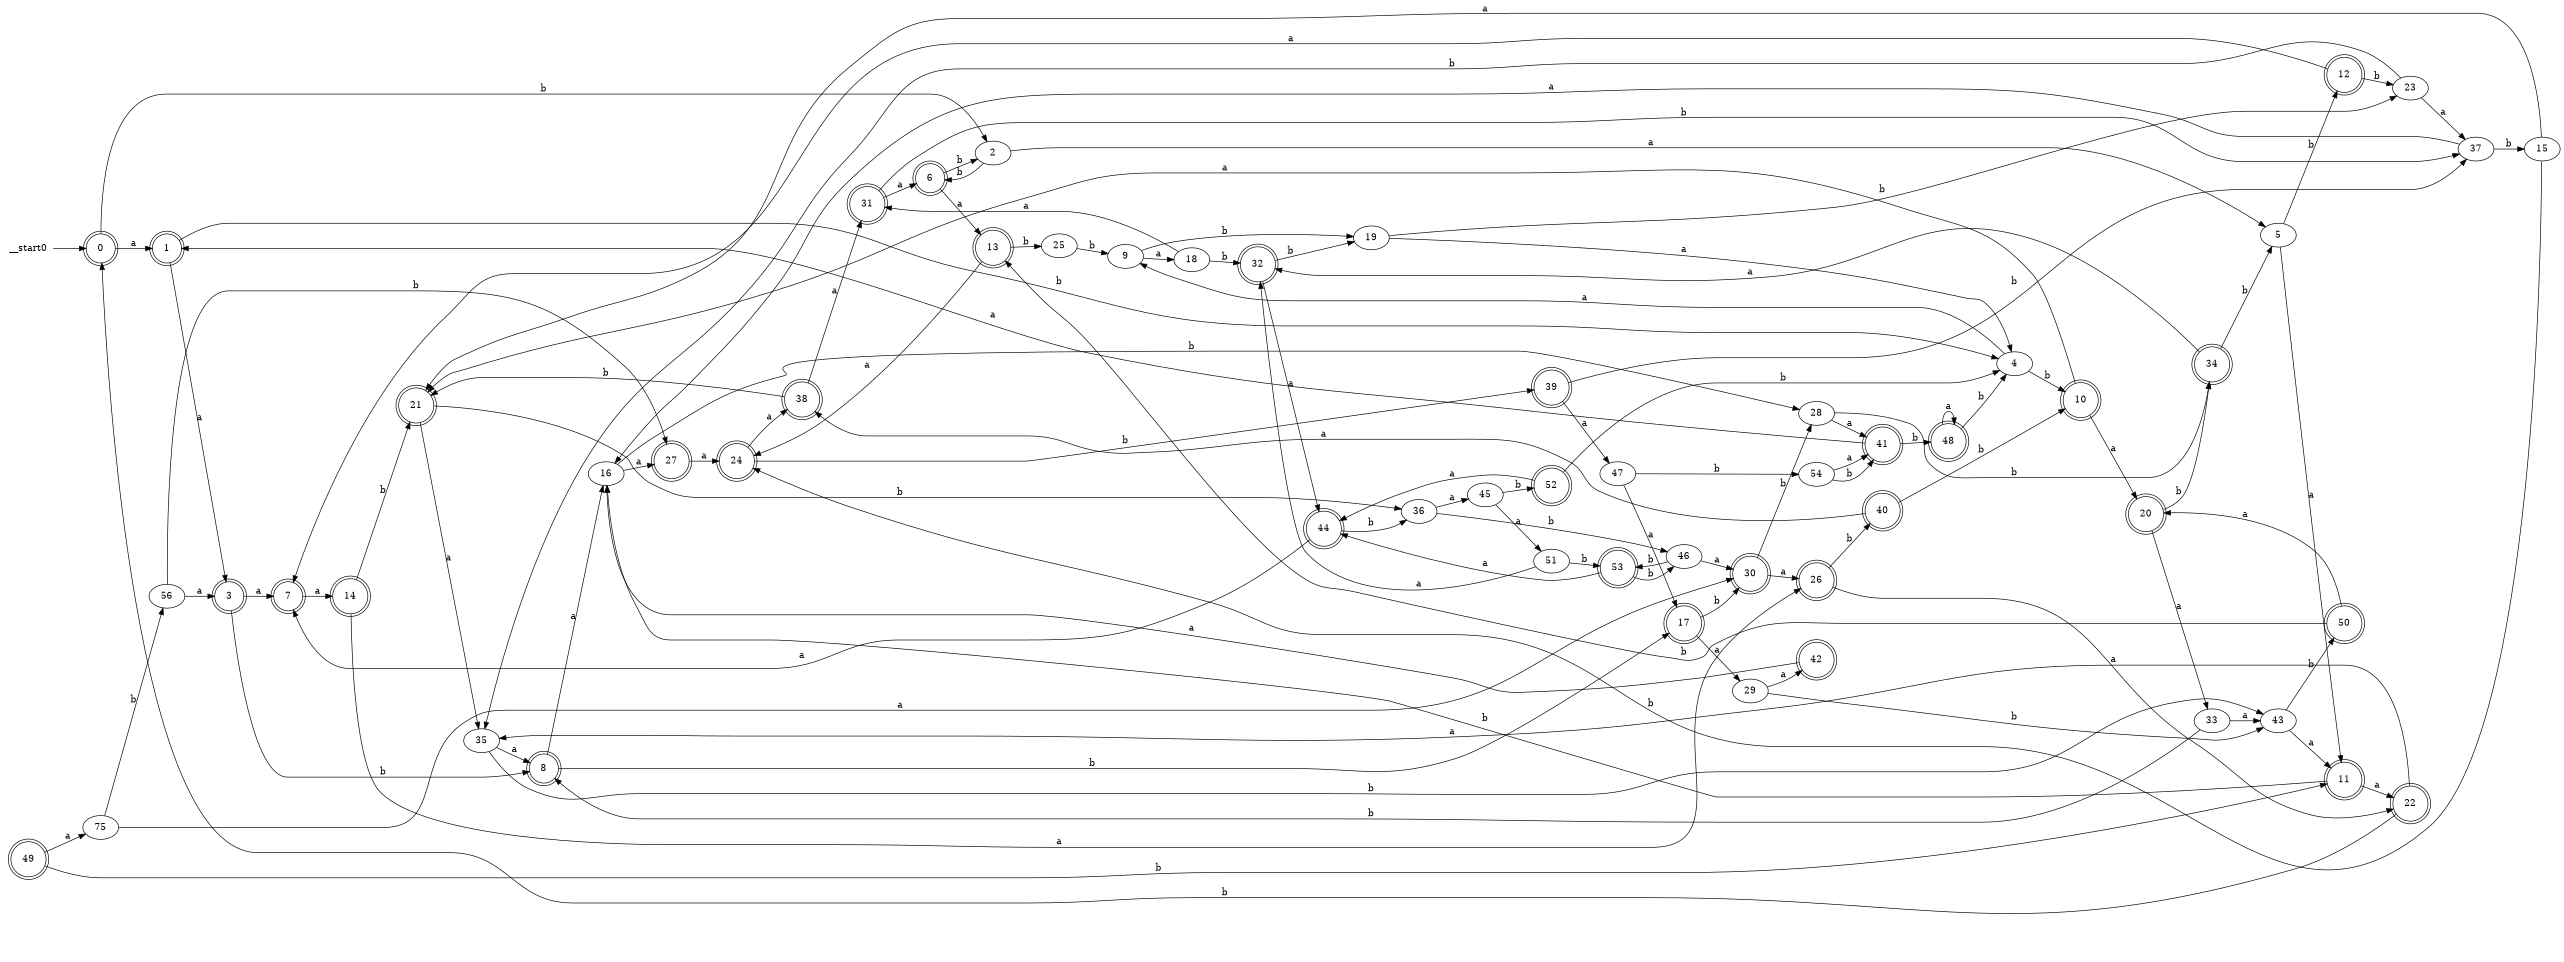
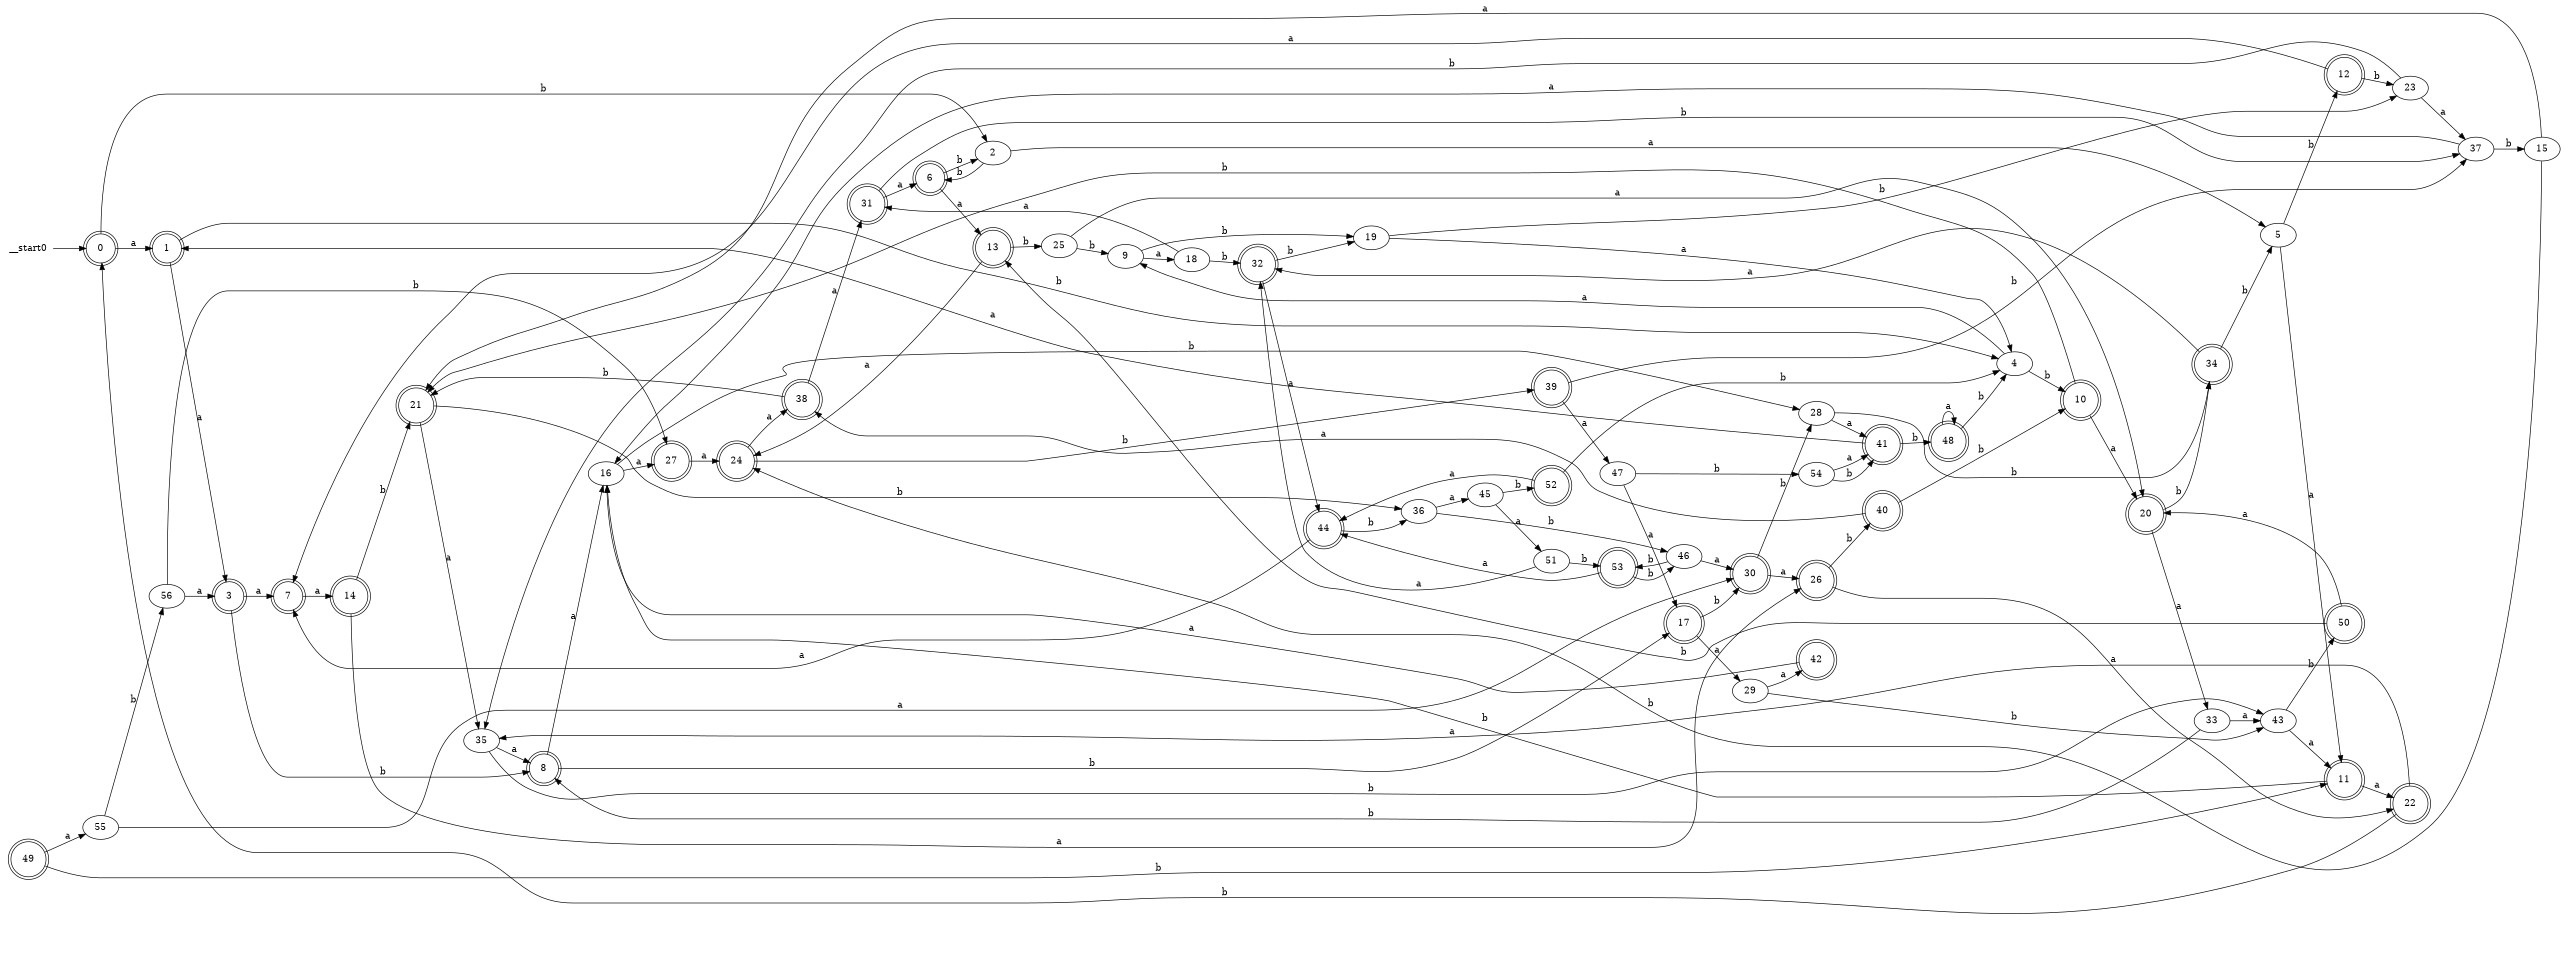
  digraph {
    rankdir=LR
    node [shape=doublecircle]
    __start0 [shape=none]
    0
    1
    2 [shape=""]
    3
    4 [shape=""]
    5 [shape=""]
    6
    7
    8
    9 [shape=""]
    10
    11
    12
    13
    14
    16 [shape=""]
    17
    18 [shape=""]
    19 [shape=""]
    20
    21
    22
    23 [shape=""]
    24
    25 [shape=""]
    26
    15 [shape=""]
    27
    28 [shape=""]
    29 [shape=""]
    30
    31
    32
    33 [shape=""]
    34
    35 [shape=""]
    36 [shape=""]
    37 [shape=""]
    38
    39
    40
    41
    42
    43 [shape=""]
    44
    45 [shape=""]
    46 [shape=""]
    47 [shape=""]
    48
    50
    51 [shape=""]
    52
    53
    54 [shape=""]
    49
-   55 [label=75 shape=""]
+   55 [shape=""]
    56 [shape=""]
    __start0 -> 0
    0 -> 1 [label=a]
    0 -> 2 [label=b]
    1 -> 3 [label=a]
    1 -> 4 [label=b]
    2 -> 5 [label=a]
    2 -> 6 [label=b]
    3 -> 7 [label=a]
    3 -> 8 [label=b]
    4 -> 9 [label=a]
    4 -> 10 [label=b]
    5 -> 11 [label=a]
    5 -> 12 [label=b]
    6 -> 2 [label=b]
    6 -> 13 [label=a]
    7 -> 14 [label=a]
    8 -> 16 [label=a]
    8 -> 17 [label=b]
    9 -> 18 [label=a]
    9 -> 19 [label=b]
    10 -> 20 [label=a]
-   10 -> 21 [label=a]
+   10 -> 21 [label=b]
    11 -> 16 [label=b]
    11 -> 22 [label=a]
    12 -> 7 [label=a]
    12 -> 23 [label=b]
    13 -> 24 [label=a]
    13 -> 25 [label=b]
    14 -> 21 [label=b]
    14 -> 26 [label=a]
    16 -> 27 [label=a]
    16 -> 28 [label=b]
    17 -> 29 [label=a]
    17 -> 30 [label=b]
    18 -> 31 [label=a]
    18 -> 32 [label=b]
    19 -> 4 [label=a]
    19 -> 23 [label=b]
    20 -> 33 [label=a]
    20 -> 34 [label=b]
    21 -> 35 [label=a]
    21 -> 36 [label=b]
    22 -> 0 [label=b]
    22 -> 35 [label=a]
    23 -> 35 [label=b]
    23 -> 37 [label=a]
    24 -> 38 [label=a]
    24 -> 39 [label=b]
    25 -> 9 [label=b]
+   25 -> 20 [label=a]
    26 -> 22 [label=a]
    26 -> 40 [label=b]
    15 -> 21 [label=a]
    15 -> 24 [label=b]
    27 -> 24 [label=a]
    28 -> 34 [label=b]
    28 -> 41 [label=a]
    29 -> 42 [label=a]
    29 -> 43 [label=b]
    30 -> 26 [label=a]
    30 -> 28 [label=b]
    31 -> 6 [label=a]
    31 -> 37 [label=b]
    32 -> 19 [label=b]
    32 -> 44 [label=a]
    33 -> 8 [label=b]
    33 -> 43 [label=a]
    34 -> 5 [label=b]
    34 -> 32 [label=a]
    35 -> 8 [label=a]
    35 -> 43 [label=b]
    36 -> 45 [label=a]
    36 -> 46 [label=b]
    37 -> 16 [label=a]
    37 -> 15 [label=b]
    38 -> 21 [label=b]
    38 -> 31 [label=a]
    39 -> 37 [label=b]
    39 -> 47 [label=a]
    40 -> 10 [label=b]
    40 -> 38 [label=a]
    41 -> 1 [label=a]
    41 -> 48 [label=b]
    42 -> 16 [label=a]
    43 -> 11 [label=a]
    43 -> 50 [label=b]
    44 -> 7 [label=a]
    44 -> 36 [label=b]
    45 -> 51 [label=a]
    45 -> 52 [label=b]
    46 -> 30 [label=a]
    46 -> 53 [label=b]
    47 -> 17 [label=a]
    47 -> 54 [label=b]
    48 -> 4 [label=b]
    48 -> 48 [label=a]
    50 -> 13 [label=b]
    50 -> 20 [label=a]
    51 -> 32 [label=a]
    51 -> 53 [label=b]
    52 -> 4 [label=b]
    52 -> 44 [label=a]
    53 -> 44 [label=a]
    53 -> 46 [label=b]
    54 -> 41 [label=a]
    54 -> 41 [label=b]
    49 -> 11 [label=b]
    49 -> 55 [label=a]
    55 -> 30 [label=a]
    55 -> 56 [label=b]
    56 -> 3 [label=a]
    56 -> 27 [label=b]
  }
